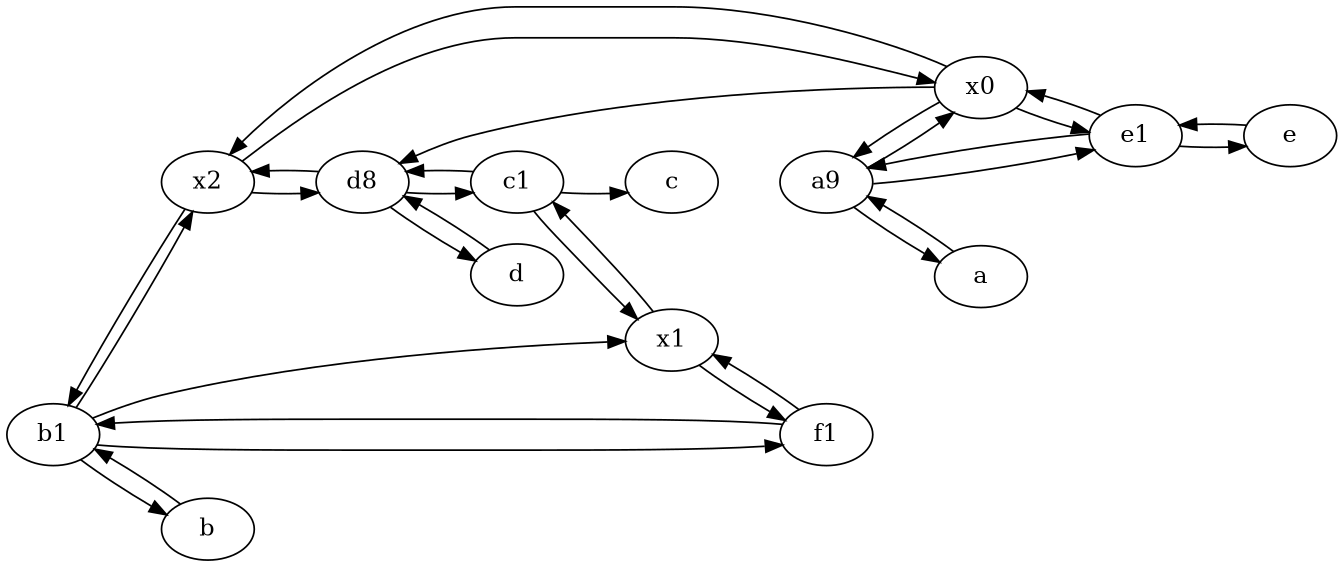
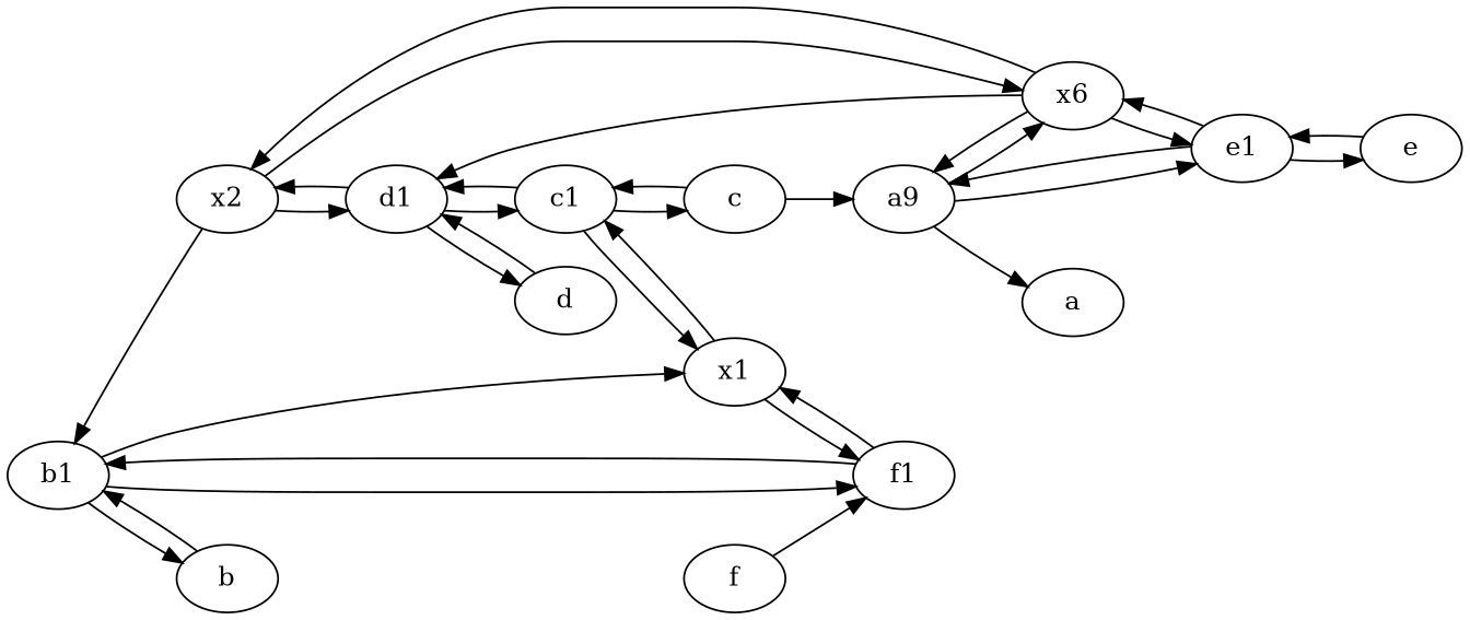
  digraph {
    rankdir=LR
    b1
    x2
    b
    f1
    x1
-   x0
-   d1 [label=d8]
+   x0 [label=x6]
+   d1
    n8 [label=a9]
    e1
    c1
    d
    a
    e
+   f
    c
-   b1 -> x2
    b1 -> b
    b1 -> f1
    b1 -> x1
    x2 -> b1
    x2 -> x0
    x2 -> d1
    b -> b1
    f1 -> b1
    f1 -> x1
    x1 -> f1
    x1 -> c1
    x0 -> x2
    x0 -> d1
    x0 -> n8
    x0 -> e1
    d1 -> x2
    d1 -> c1
    d1 -> d
    n8 -> x0
    n8 -> e1
    n8 -> a
    e1 -> x0
    e1 -> n8
    e1 -> e
    c1 -> x1
    c1 -> d1
    c1 -> c
    d -> d1
-   a -> n8
+   c -> n8
    e -> e1
+   f -> f1
+   c -> c1
  }
